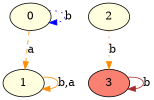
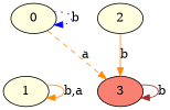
  digraph {
    d2tdocpreamble="\usetikzlibrary{automata}"
    d2tfigpreamble="\tikzstyle{every state}= [ draw=blue!50,very thick,fill=blue!20]  \tikzstyle{auto}= [fill=white]"
    ranksep=0.5
    node [fillcolor=lightyellow style="state,filled"]
    edge [color=darkorange lblstyle=auto style=dotted topath="loop above"]
    n1 [label=0]
    n2 [fillcolor=salmon label=3]
    n3 [label=1 style="state, accepting,filled"]
    n4 [label=2 style="state, initial,filled"]
    n1 -> n1 [color=blue label=b]
-   n1 -> n3 [label=a style=dashed topath="bend right"]
+   n1 -> n2 [label=a style=dashed topath="bend right"]
    n2 -> n2 [color=brown label=b style=solid]
    n3 -> n3 [label="b,a" style=solid]
-   n4 -> n2 [label=b topath="bend right"]
+   n4 -> n2 [label=b style=solid topath="bend right"]
  }
